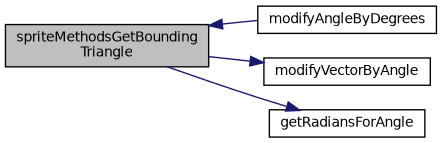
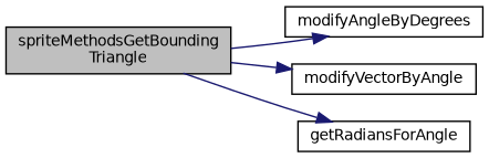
  digraph {
    fontname="DejaVu Sans"
    rankdir=LR
    node [color=black fillcolor=white fontname="DejaVu Sans" fontsize=10 shape=record style=filled]
    edge [color=midnightblue fontname="DejaVu Sans" fontsize=10 labelfontname=Helvetica labelfontsize=10 style=solid]
    n1 [fillcolor=grey75 fontcolor=black height=0.2 label="spriteMethodsGetBounding\lTriangle" width=0.4]
    n2 [height=0.2 label=modifyAngleByDegrees width=0.4]
    n3 [height=0.2 label=modifyVectorByAngle width=0.4]
    n4 [height=0.2 label=getRadiansForAngle width=0.4]
-   n2 -> n1
+   n1 -> n2
    n1 -> n3
    n1 -> n4
  }
